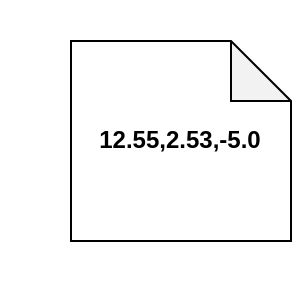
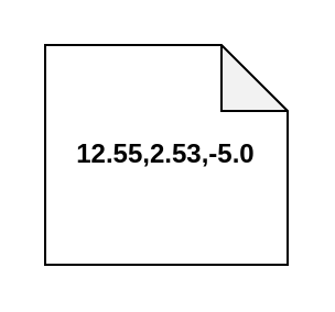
  <mxCell id="0" />
  <mxCell id="1" parent="0" />
- <mxCell id="2" value="&lt;b&gt;12.55,2.53,-5.0&lt;/b&gt;" style="shape=note;whiteSpace=wrap;html=1;backgroundOutline=1;darkOpacity=0.05;" parent="1" vertex="1"><mxGeometry x="35" y="20" width="110" height="100" as="geometry" /></mxCell>
+ <mxCell id="2" value="&lt;b&gt;12.55,2.53,-5.0&lt;/b&gt;" style="shape=note;whiteSpace=wrap;html=1;backgroundOutline=1;darkOpacity=0.05;" parent="1" vertex="1"><mxGeometry x="20" y="20" width="110" height="100" as="geometry" /></mxCell>
